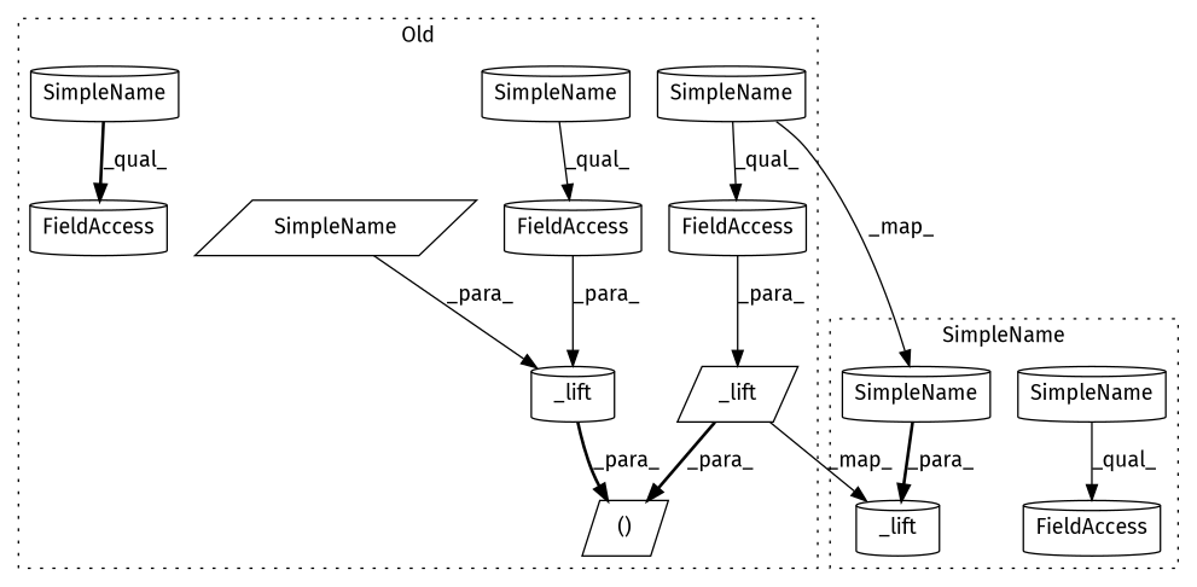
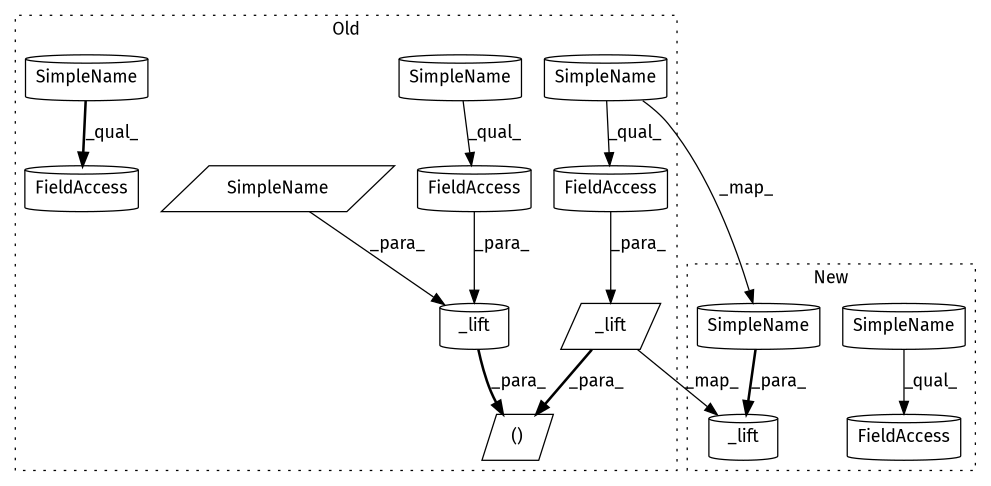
  digraph {
    fontname="Fira Sans"
    node [a=42 l=4 s=3379 shape=cylinder fontname="Fira Sans"]
    edge [style=solid fontname="Fira Sans"]
    n1 [a=32 l="6,1" label=_lift s="3405,3429" shape=parallelogram]
    n2 [a=106 l=62 label="()" s=3368 shape=parallelogram]
    n3 [a=32 l="6,1" label=_lift s="3368,3391"]
    n4 [a=22 l=12 label=FieldAccess]
    n5 [a=22 l=12 label=FieldAccess s=3417]
    n6 [a=22 l=12 label=FieldAccess s=3506]
    n7 [label=SimpleName s=3417]
    n8 [label=SimpleName]
    n9 [label=SimpleName s=3374 shape=parallelogram]
    n10 [label=SimpleName s=3506]
    n11 [a=32 l="6,1" label=_lift s="2539,2555"]
    n12 [a=22 l=12 label=FieldAccess s=2569]
    n13 [label=SimpleName s=2545]
    n14 [label=SimpleName s=2569]
    subgraph cluster_1 {
      label=Old
      style=dotted
      n1
      n2
      n3
      n4
      n5
      n6
      n7
      n8
      n9
      n10
    }
    subgraph cluster_2 {
-     label=SimpleName
+     label=New
      style=dotted
      n11
      n12
      n13
      n14
    }
    n1 -> n2 [label=_para_ style=bold]
    n1 -> n11 [label=_map_]
    n3 -> n2 [label=_para_ style=bold]
    n4 -> n3 [label=_para_]
    n5 -> n1 [label=_para_]
    n7 -> n5 [label=_qual_]
    n7 -> n13 [label=_map_]
    n8 -> n4 [label=_qual_]
    n9 -> n3 [label=_para_]
    n10 -> n6 [label=_qual_ style=bold]
    n13 -> n11 [label=_para_ style=bold]
    n14 -> n12 [label=_qual_]
  }
